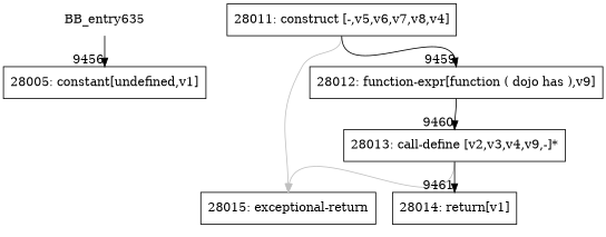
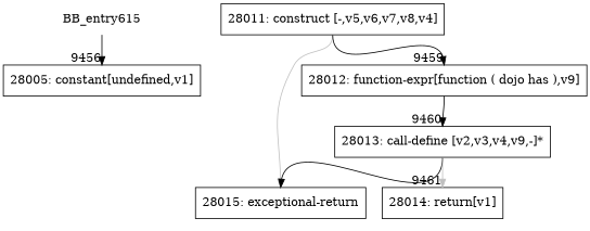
  digraph {
    rankdir=TD
    node [shape=record]
    edge [headport=n tailport=s]
-   BB_entry615 [shape=none label=BB_entry635]
+   BB_entry615 [shape=none]
    n2 [label="{28005: constant[undefined,v1]}"]
    n3 [label="{28011: construct [-,v5,v6,v7,v8,v4]}"]
    n4 [label="{28015: exceptional-return}"]
    n5 [label="{28012: function-expr[function ( dojo has ),v9]}"]
    n6 [label="{28013: call-define [v2,v3,v4,v9,-]*}"]
    n7 [label="{28014: return[v1]}"]
    BB_entry615 -> n2 [headlabel="    9456"]
    n3 -> n4 [color=gray]
    n3 -> n5 [headlabel="      9459"]
    n5 -> n6 [headlabel="      9460"]
-   n6 -> n4 [color=gray]
-   n6 -> n7 [headlabel="      9461"]
+   n6 -> n4 [color=black]
+   n6 -> n7 [headlabel="      9461" color=gray]
  }
